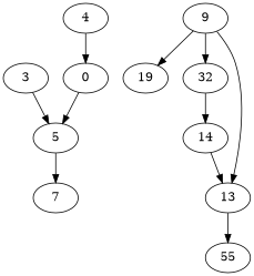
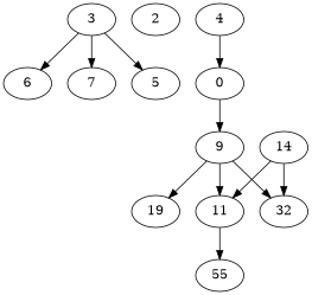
  digraph {
    node [alpha=0.16]
+   6 [expect_size=13614080]
    7 [alpha=0.12 expect_size=31946752]
+   2 [alpha=0.20 expect_size=48733184]
    3 [alpha=0.01 expect_size=24278016]
    5 [alpha=0.04 expect_size=7972864]
    4 [alpha=0.12 expect_size=6233088]
    n7 [alpha=0.19 expect_size=38158336 label=0]
    9 [expect_size=19501056]
    n9 [alpha=0.15 expect_size=13581312 label=19]
    n10 [alpha=0.18 expect_size=48120832 label=32]
-   13 [alpha=0.07 expect_size=47210496]
+   13 [alpha=0.07 expect_size=47210496 label=11]
    14 [alpha=0.10 expect_size=50531328]
    n13 [alpha=0.04 expect_size=32427008 label=55]
-   5 -> 7
+   3 -> 6
+   3 -> 7
    3 -> 5
    4 -> n7
-   n7 -> 5
+   n7 -> 9
    9 -> n9
    9 -> n10
    9 -> 13
-   n10 -> 14
+   14 -> n10
    13 -> n13
    14 -> 13
  }
